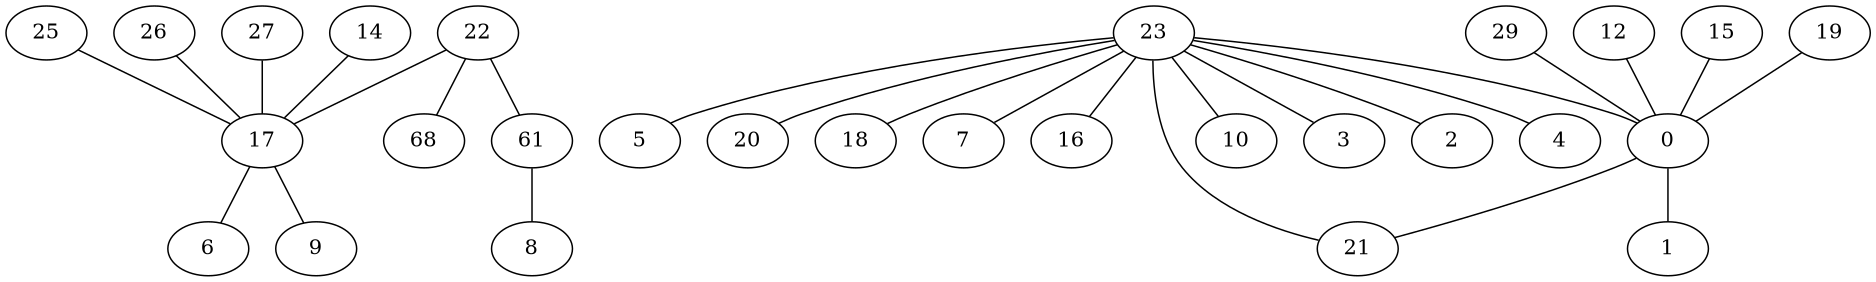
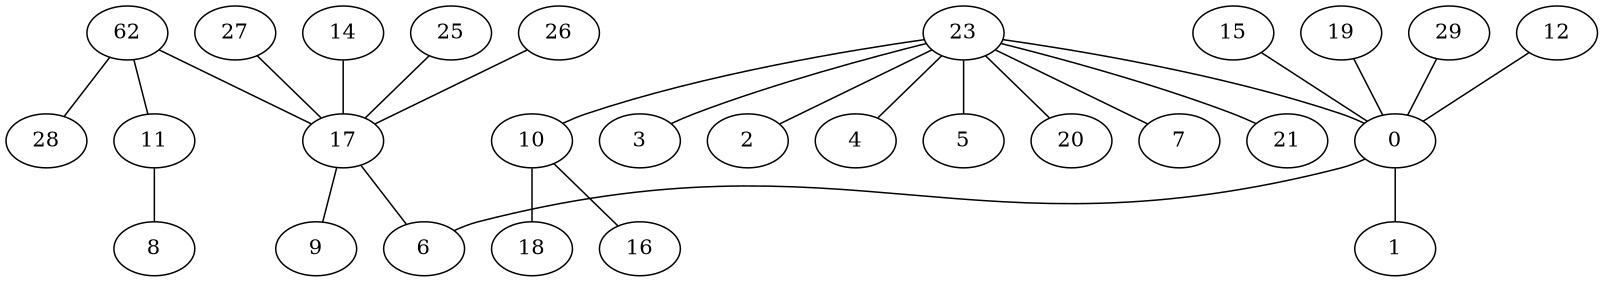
  graph {
-   22
+   22 [label=62]
    17
-   28 [label=68]
-   11 [label=61]
+   28
+   11
    6
    9
    8
    23
    5
    20
    18
    7
    16
    21
    10
    3
    2
    4
    0
    1
    25
    26
    27
    29
    12
    14
    15
    19
    22 -- 17
    22 -- 28
    22 -- 11
    17 -- 6
    17 -- 9
    11 -- 8
    23 -- 5
    23 -- 20
-   23 -- 18
+   10 -- 18
    23 -- 7
-   23 -- 16
+   10 -- 16
    23 -- 21
    23 -- 10
    23 -- 3
    23 -- 2
    23 -- 4
    23 -- 0
-   0 -- 21
+   0 -- 6
    0 -- 1
    25 -- 17
    26 -- 17
    27 -- 17
    29 -- 0
    12 -- 0
    14 -- 17
    15 -- 0
    19 -- 0
  }
